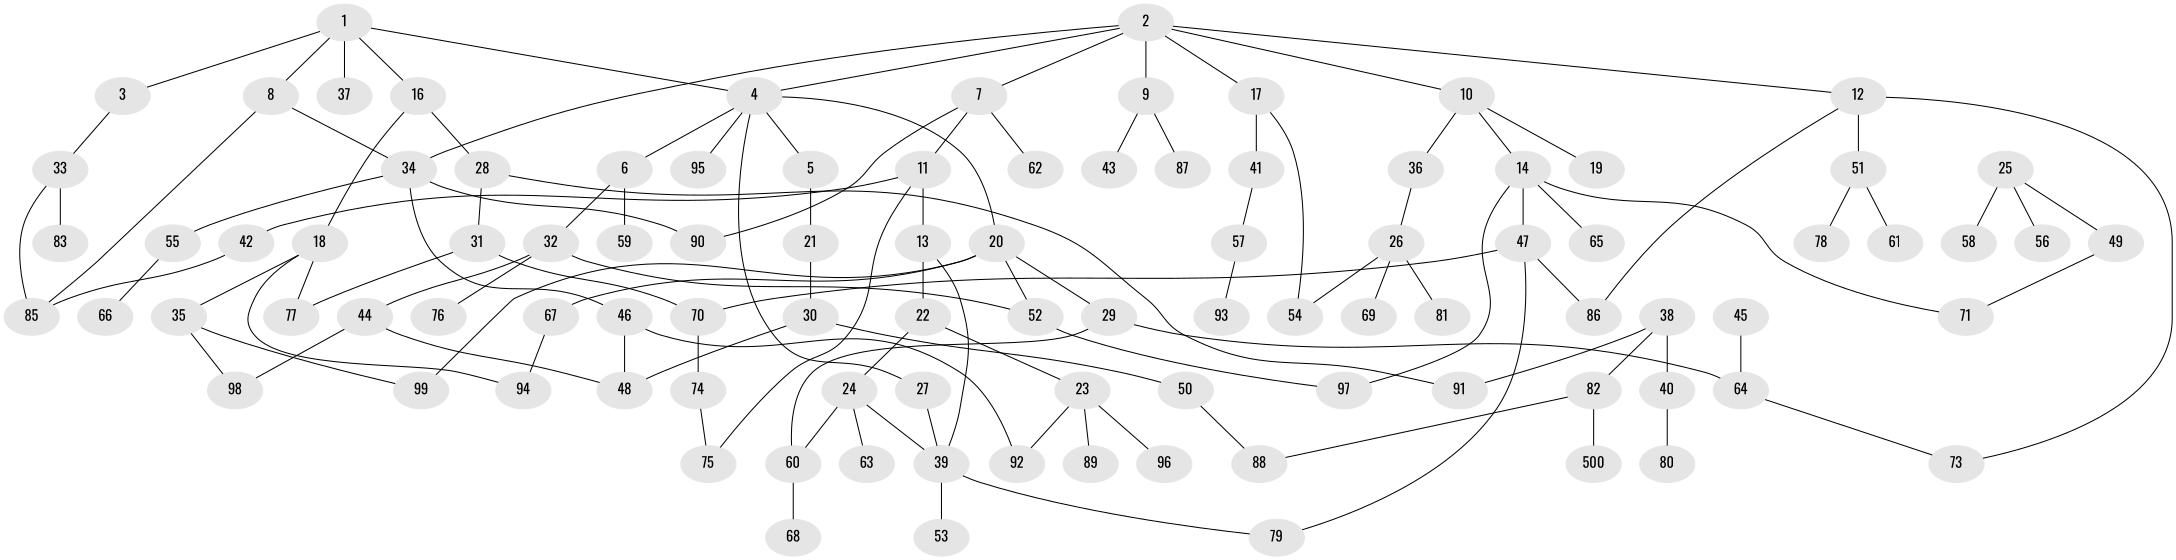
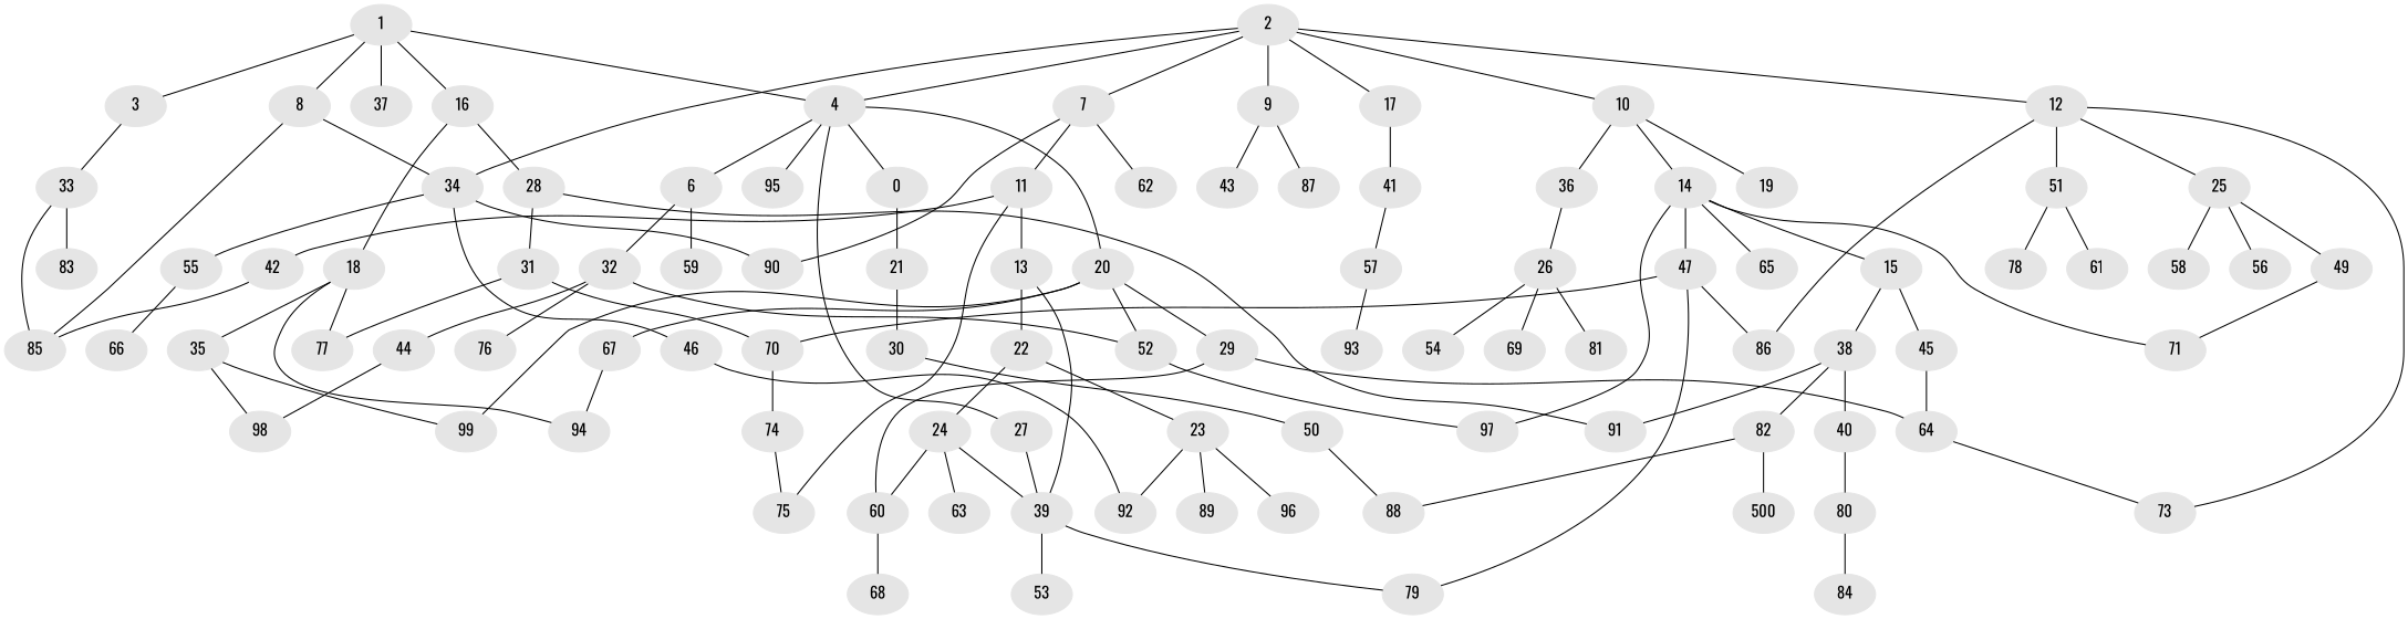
  graph {
    fontname=Oswald
    node [color=gray90 fontname=Oswald style=filled]
    edge [fontname=Oswald]
    1
    3
    8
    16
    37
    4
    2
    7
    9
    10
    12
    17
    34
    33
    85
    18
    28
-   5
+   5 [label=0]
    6
    20
    27
    95
    11
    62
    90
    43
    87
    14
    19
    36
    25
    51
    73
    86
    41
    54
    46
    55
    83
    21
    32
    59
    29
    52
    67
    99
    39
    30
    44
    76
    13
    42
    75
+   15
    47
    65
    71
    97
    26
    22
    49
    56
    58
    61
    78
    23
    24
    53
    79
    38
    45
    69
    81
    70
    91
    40
    82
    64
    35
    94
    77
    31
    57
    98
    60
-   48
    50
    89
    92
    96
    63
    68
    88
    74
    66
    80
+   84
    n98 [label=500]
    93
    1 -- 3
    1 -- 8
    1 -- 16
    1 -- 37
    1 -- 4
    3 -- 33
    8 -- 34
    8 -- 85
    16 -- 18
    16 -- 28
    4 -- 5
    4 -- 6
    4 -- 20
    4 -- 27
    4 -- 95
    2 -- 4
    2 -- 7
    2 -- 9
    2 -- 10
    2 -- 12
    2 -- 17
    2 -- 34
    7 -- 11
    7 -- 62
    7 -- 90
    9 -- 43
    9 -- 87
    10 -- 14
    10 -- 19
    10 -- 36
+   12 -- 25
    12 -- 51
    12 -- 73
    12 -- 86
    17 -- 41
-   17 -- 54
    34 -- 90
    34 -- 46
    34 -- 55
    33 -- 85
    33 -- 83
    18 -- 35
    18 -- 94
    18 -- 77
    28 -- 91
    28 -- 31
    5 -- 21
    6 -- 32
    6 -- 59
    20 -- 29
    20 -- 52
    20 -- 67
    20 -- 99
    27 -- 39
    11 -- 13
    11 -- 42
    11 -- 75
+   14 -- 15
    14 -- 47
    14 -- 65
    14 -- 71
    14 -- 97
    36 -- 26
    25 -- 49
    25 -- 56
    25 -- 58
    51 -- 61
    51 -- 78
    41 -- 57
-   46 -- 48
    46 -- 92
    55 -- 66
    21 -- 30
    32 -- 52
    32 -- 44
    32 -- 76
    29 -- 64
    29 -- 60
    52 -- 97
    67 -- 94
    39 -- 53
    39 -- 79
-   30 -- 48
    30 -- 50
    44 -- 98
-   44 -- 48
    13 -- 39
    13 -- 22
    42 -- 85
+   15 -- 38
+   15 -- 45
    47 -- 86
    47 -- 79
    47 -- 70
    26 -- 54
    26 -- 69
    26 -- 81
    22 -- 23
    22 -- 24
    49 -- 71
    23 -- 89
    23 -- 92
    23 -- 96
    24 -- 39
    24 -- 60
    24 -- 63
    38 -- 91
    38 -- 40
    38 -- 82
    45 -- 64
    70 -- 74
    40 -- 80
    82 -- 88
    82 -- n98
    64 -- 73
    35 -- 99
    35 -- 98
    31 -- 70
    31 -- 77
    57 -- 93
    60 -- 68
    50 -- 88
    74 -- 75
+   80 -- 84
  }
